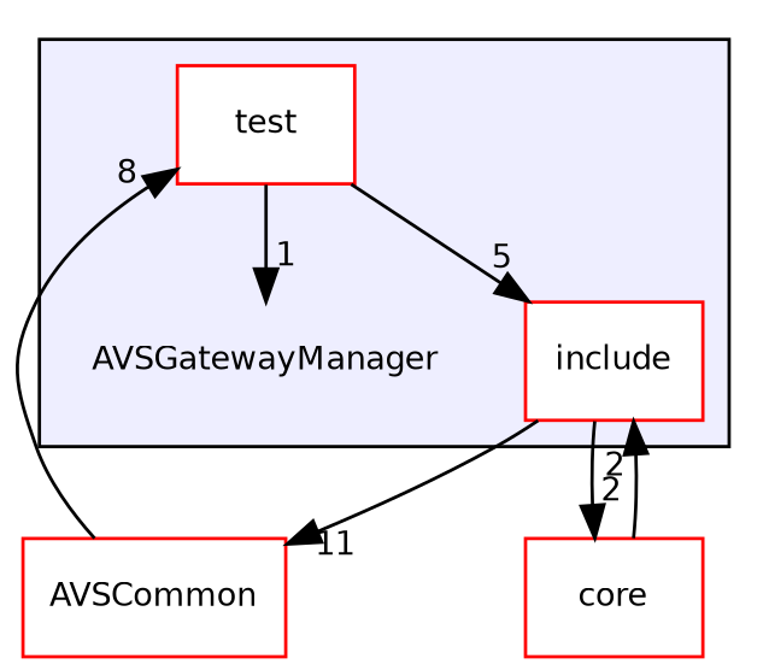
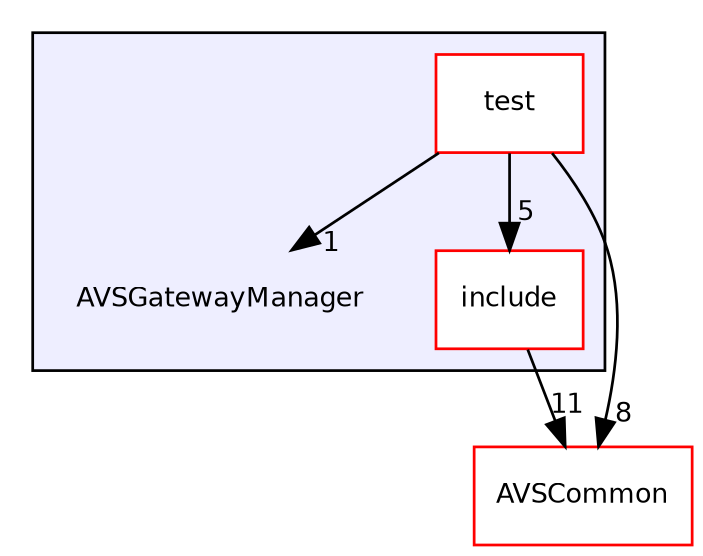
  digraph {
    compound=true
    node [fontname=Helvetica fontsize=10 shape=box color=red fillcolor=white style=filled]
    edge [headlabel=2 labeldistance=1.5 labelfontname=Helvetica labelfontsize=10]
    n1 [label=AVSGatewayManager shape=plaintext color="" fillcolor="" style=""]
    n2 [label=include]
    n3 [label=test]
    n4 [label=AVSCommon]
-   n5 [label=core]
    subgraph cluster_1 {
      bgcolor="#eeeeff"
      pencolor=black
      n1
      n2
      n3
    }
    n2 -> n4 [headlabel=11]
-   n2 -> n5
    n3 -> n1 [headlabel=1]
    n3 -> n2 [headlabel=5]
-   n4 -> n3 [headlabel=8]
-   n5 -> n2
+   n3 -> n4 [headlabel=8]
  }
